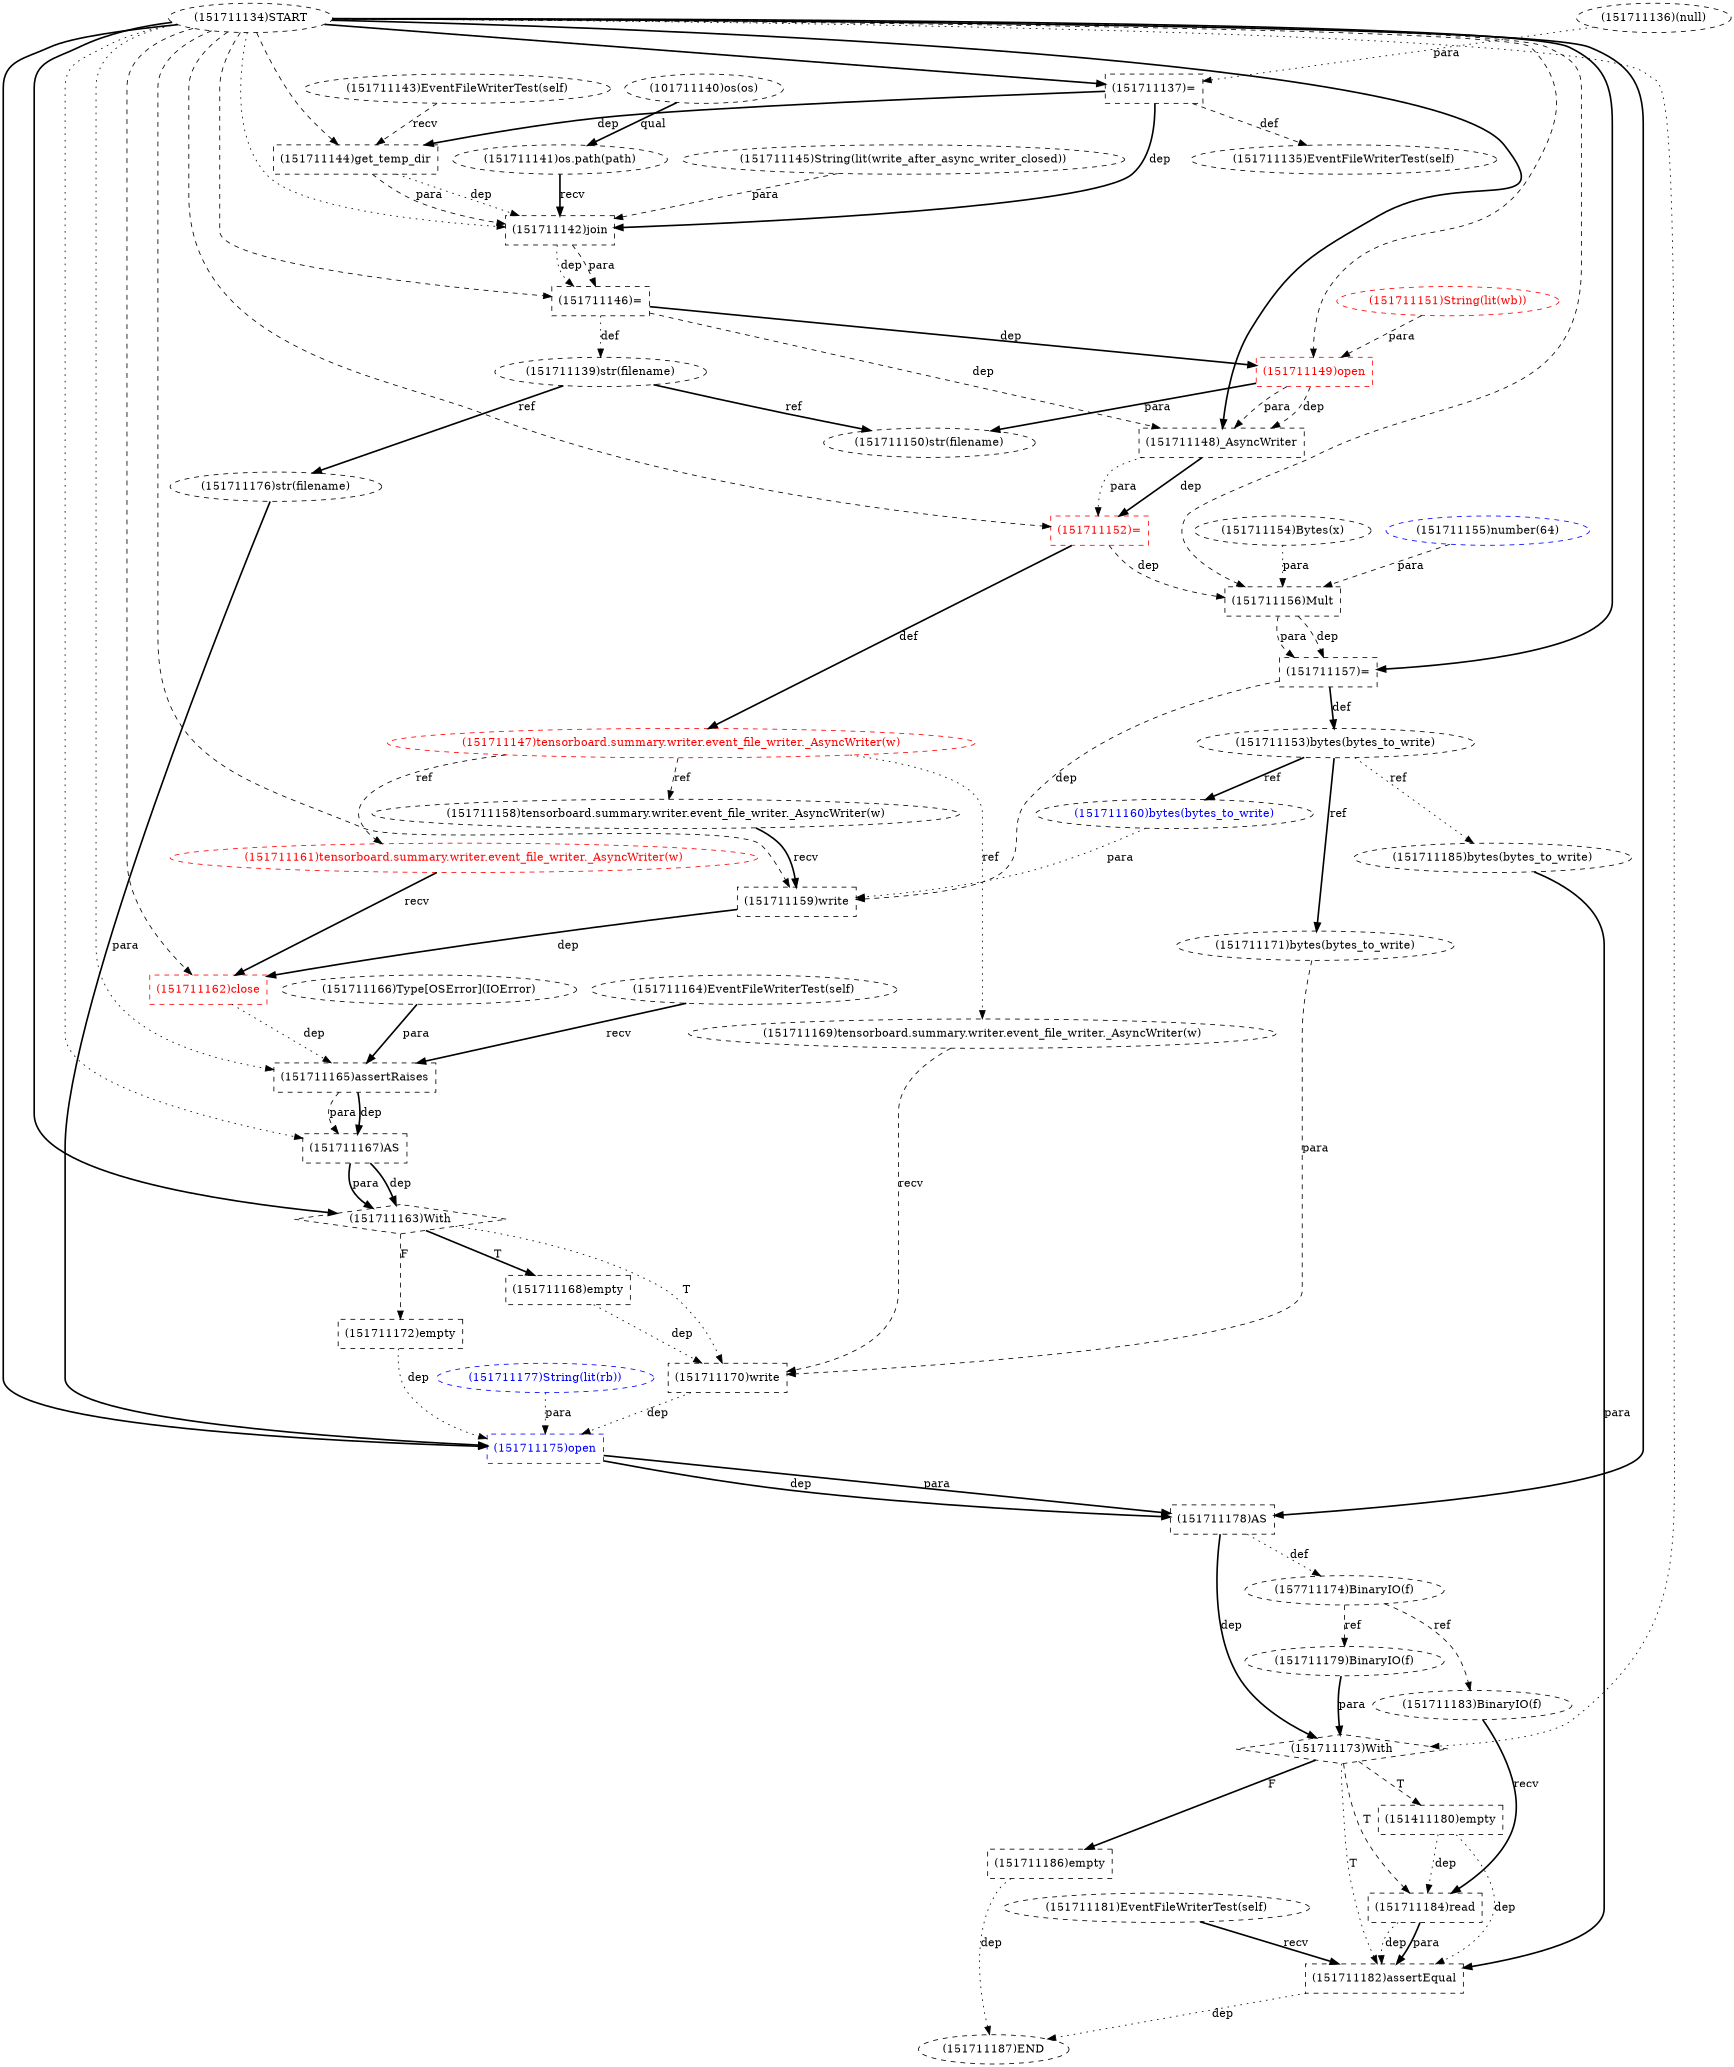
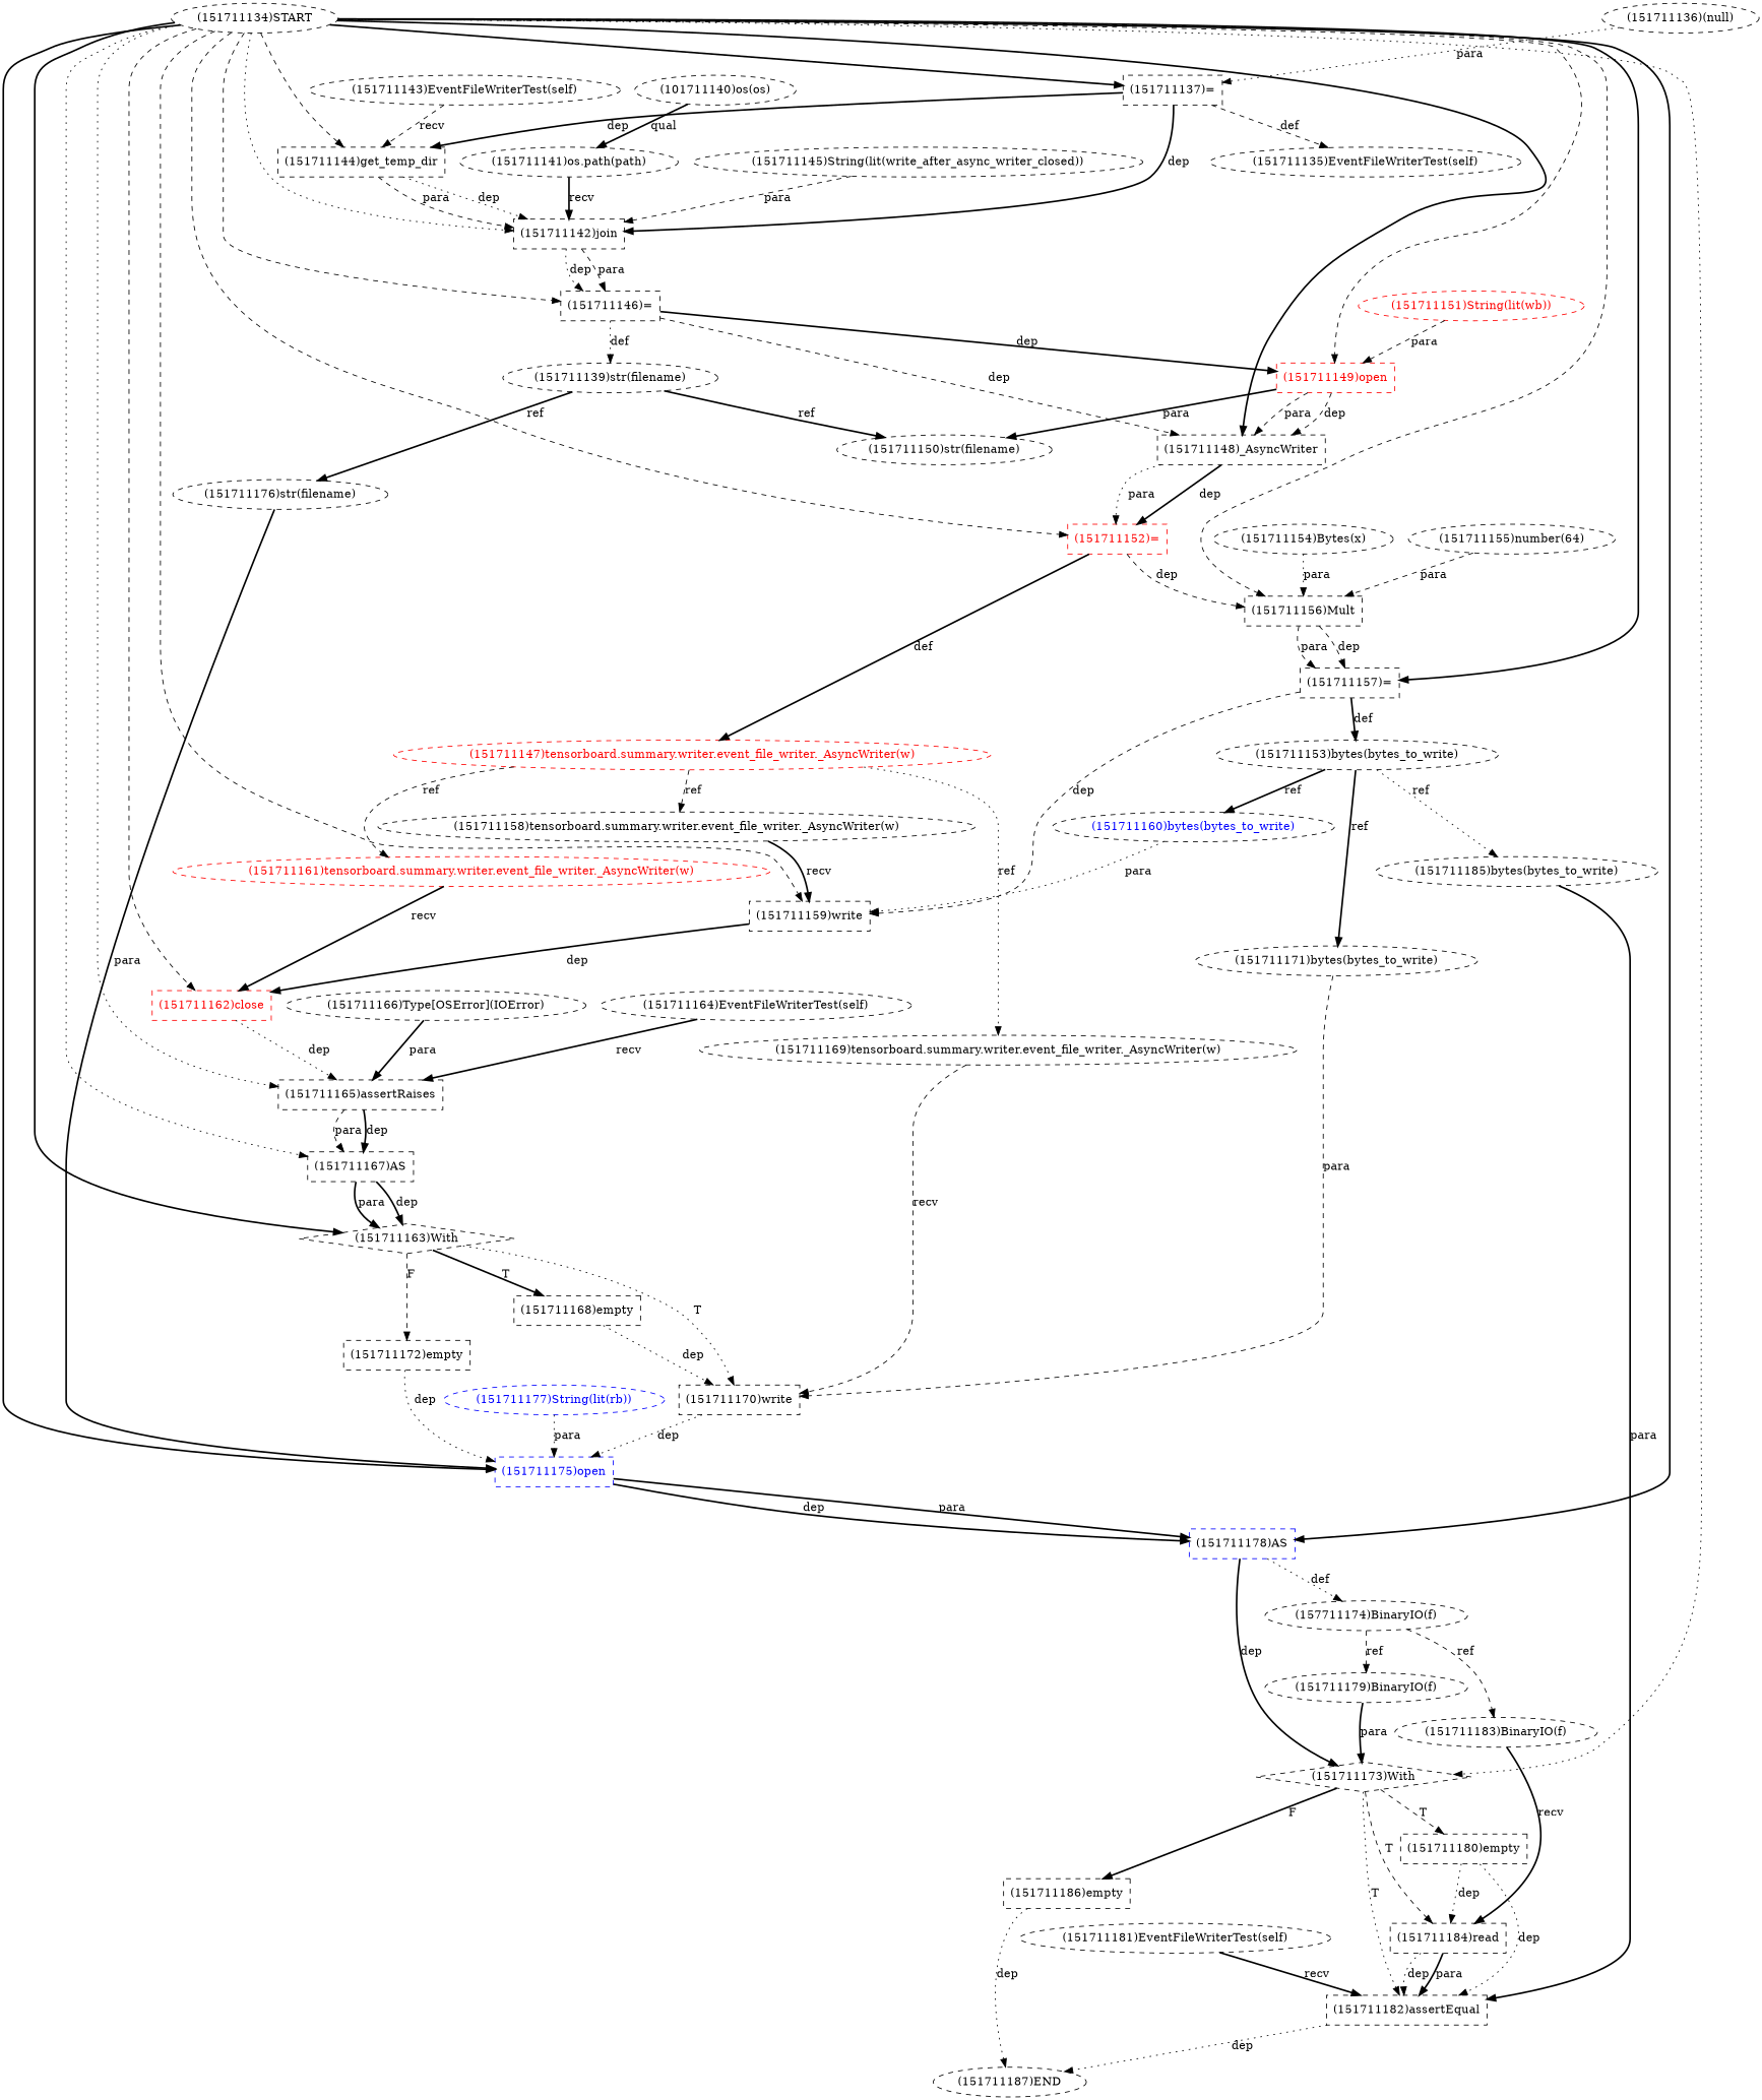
  digraph {
    node [shape=ellipse style=dashed]
    edge [style=bold]
    n1 [label="(151711172)empty" shape=box]
    n2 [color=blue fontcolor=blue label="(151711175)open" shape=box]
-   n3 [label="(151711178)AS" shape=box]
+   n3 [label="(151711178)AS" shape=box color=blue]
    n4 [label="(151711165)assertRaises" shape=box]
    n5 [label="(151711167)AS" shape=box]
    n6 [label="(151711163)With" shape=diamond]
    n7 [color=red fontcolor=red label="(151711147)tensorboard.summary.writer.event_file_writer._AsyncWriter(w)"]
    n8 [label="(151711158)tensorboard.summary.writer.event_file_writer._AsyncWriter(w)"]
    n9 [label="(151711169)tensorboard.summary.writer.event_file_writer._AsyncWriter(w)"]
    n10 [color=red fontcolor=red label="(151711161)tensorboard.summary.writer.event_file_writer._AsyncWriter(w)"]
    n11 [label="(151711159)write" shape=box]
    n12 [label="(151711170)write" shape=box]
    n13 [color=red fontcolor=red label="(151711162)close" shape=box]
    n14 [label="(151711156)Mult" shape=box]
    n15 [label="(151711157)=" shape=box]
    n16 [label="(151711153)bytes(bytes_to_write)"]
    n17 [label="(151711144)get_temp_dir" shape=box]
    n18 [label="(151711142)join" shape=box]
    n19 [label="(151711146)=" shape=box]
    n20 [label="(151711173)With" shape=diamond]
    n21 [label="(157711174)BinaryIO(f)"]
    n22 [label="(151711184)read" shape=box]
    n23 [label="(151711182)assertEqual" shape=box]
    n24 [label="(151711187)END" shape=""]
    n25 [label="(151711141)os.path(path)"]
    n26 [label="(151711171)bytes(bytes_to_write)"]
    n27 [label="(151711185)bytes(bytes_to_write)"]
    n28 [fontcolor=blue label="(151711160)bytes(bytes_to_write)"]
    n29 [label="(151711181)EventFileWriterTest(self)"]
    n30 [label="(151711154)Bytes(x)"]
    n31 [label="(151711139)str(filename)"]
    n32 [label="(151711148)_AsyncWriter" shape=box]
    n33 [color=red fontcolor=red label="(151711149)open" shape=box]
-   n34 [label="(151411180)empty" shape=box]
+   n34 [label="(151711180)empty" shape=box]
    n35 [label="(151711176)str(filename)"]
    n36 [label="(151711150)str(filename)"]
    n37 [color=red fontcolor=red label="(151711152)=" shape=box]
    n38 [color=red fontcolor=red label="(151711151)String(lit(wb))"]
    n39 [label="(151711164)EventFileWriterTest(self)"]
    n40 [color=blue fontcolor=blue label="(151711177)String(lit(rb))"]
    n41 [label="(101711140)os(os)"]
    n42 [label="(151711137)=" shape=box]
    n43 [label="(151711135)EventFileWriterTest(self)"]
    n44 [label="(151711145)String(lit(write_after_async_writer_closed))"]
    n45 [label="(151711168)empty" shape=box]
    n46 [label="(151711186)empty" shape=box]
    n47 [label="(151711143)EventFileWriterTest(self)"]
    n48 [label="(151711166)Type[OSError](IOError)"]
    n49 [label="(151711183)BinaryIO(f)"]
    n50 [label="(151711179)BinaryIO(f)"]
-   n51 [label="(151711155)number(64)" color=blue]
+   n51 [label="(151711155)number(64)"]
    n52 [label="(151711134)START" shape=""]
    n53 [label="(151711136)(null)"]
    n1 -> n2 [label=dep style=dotted]
    n2 -> n3 [label=dep]
    n2 -> n3 [label=para]
    n3 -> n20 [label=dep]
    n3 -> n21 [label=def style=dotted]
    n4 -> n5 [label=dep]
    n4 -> n5 [label=para style=dashed]
    n5 -> n6 [label=dep]
    n5 -> n6 [label=para]
    n6 -> n1 [label=F style=dashed]
    n6 -> n12 [label=T style=dotted]
    n6 -> n45 [label=T]
    n7 -> n8 [label=ref style=dashed]
    n7 -> n9 [label=ref style=dotted]
    n7 -> n10 [label=ref style=dashed]
    n8 -> n11 [label=recv]
    n9 -> n12 [label=recv style=dashed]
    n10 -> n13 [label=recv]
    n11 -> n13 [label=dep]
    n12 -> n2 [label=dep style=dotted]
    n13 -> n4 [label=dep style=dotted]
    n14 -> n15 [label=dep style=dashed]
    n14 -> n15 [label=para style=dashed]
    n15 -> n11 [label=dep style=dashed]
    n15 -> n16 [label=def]
    n16 -> n26 [label=ref]
    n16 -> n27 [label=ref style=dotted]
    n16 -> n28 [label=ref]
    n17 -> n18 [label=dep style=dotted]
    n17 -> n18 [label=para style=dashed]
    n18 -> n19 [label=dep style=dotted]
    n18 -> n19 [label=para style=dashed]
    n19 -> n31 [label=def style=dotted]
    n19 -> n32 [label=dep style=dashed]
    n19 -> n33 [label=dep]
    n20 -> n22 [label=T style=dashed]
    n20 -> n23 [label=T style=dotted]
    n20 -> n34 [label=T style=dashed]
    n20 -> n46 [label=F]
    n21 -> n49 [label=ref style=dashed]
    n21 -> n50 [label=ref style=dashed]
    n22 -> n23 [label=dep style=dotted]
    n22 -> n23 [label=para]
    n23 -> n24 [label=dep style=dotted]
    n25 -> n18 [label=recv]
    n26 -> n12 [label=para style=dashed]
    n27 -> n23 [label=para]
    n28 -> n11 [label=para style=dotted]
    n29 -> n23 [label=recv]
    n30 -> n14 [label=para style=dotted]
    n31 -> n35 [label=ref]
    n31 -> n36 [label=ref]
    n32 -> n37 [label=dep]
    n32 -> n37 [label=para style=dotted]
    n33 -> n32 [label=dep style=dashed]
    n33 -> n32 [label=para style=dashed]
    n33 -> n36 [label=para]
    n34 -> n22 [label=dep style=dotted]
    n34 -> n23 [label=dep style=dotted]
    n35 -> n2 [label=para]
    n37 -> n7 [label=def]
    n37 -> n14 [label=dep style=dashed]
    n38 -> n33 [label=para style=dashed]
    n39 -> n4 [label=recv]
    n40 -> n2 [label=para style=dotted]
    n41 -> n25 [label=qual]
    n42 -> n17 [label=dep]
    n42 -> n18 [label=dep]
    n42 -> n43 [label=def style=dashed]
    n44 -> n18 [label=para style=dashed]
    n45 -> n12 [label=dep style=dotted]
    n46 -> n24 [label=dep style=dotted]
    n47 -> n17 [label=recv style=dashed]
    n48 -> n4 [label=para]
    n49 -> n22 [label=recv]
    n50 -> n20 [label=para]
    n51 -> n14 [label=para style=dashed]
    n52 -> n2
    n52 -> n3
    n52 -> n4 [style=dotted]
    n52 -> n5 [style=dotted]
    n52 -> n6
    n52 -> n11 [style=dashed]
    n52 -> n13 [style=dashed]
    n52 -> n14 [style=dashed]
    n52 -> n15
    n52 -> n17 [style=dashed]
    n52 -> n18 [style=dotted]
    n52 -> n19 [style=dashed]
    n52 -> n20 [style=dotted]
    n52 -> n32
    n52 -> n33 [style=dashed]
    n52 -> n37 [style=dashed]
    n52 -> n42
    n53 -> n42 [label=para style=dotted]
  }
